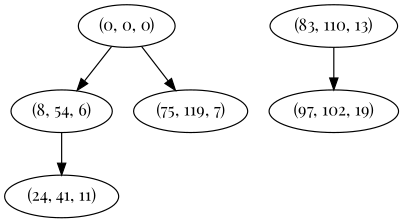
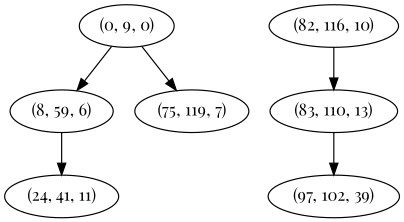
  digraph {
    fontname="Playfair Display"
    node [fontname="Playfair Display"]
    edge [fontname="Playfair Display"]
-   "(0, 0, 0)"
-   "(8, 54, 6)"
+   "(0, 0, 0)" [label="(0, 9, 0)"]
+   "(8, 54, 6)" [label="(8, 59, 6)"]
    "(75, 119, 7)"
    "(24, 41, 11)"
    n5 [label="(83, 110, 13)"]
-   "(97, 102, 19)"
+   "(82, 116, 10)"
+   "(97, 102, 19)" [label="(97, 102, 39)"]
    "(0, 0, 0)" -> "(8, 54, 6)"
    "(0, 0, 0)" -> "(75, 119, 7)"
    "(8, 54, 6)" -> "(24, 41, 11)"
    n5 -> "(97, 102, 19)"
+   "(82, 116, 10)" -> n5
  }
